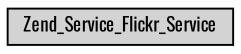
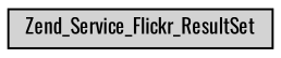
  digraph {
    rankdir=LR
    fontname=Oswald
-   n1 [color=black fillcolor=lightgrey fontname=Oswald fontsize=10 height=0.2 label=Zend_Service_Flickr_Service shape=record style=filled width=0.4]
+   n1 [color=black fillcolor=lightgrey fontname=Oswald fontsize=10 height=0.2 label=Zend_Service_Flickr_ResultSet shape=record style=filled width=0.4]
  }
